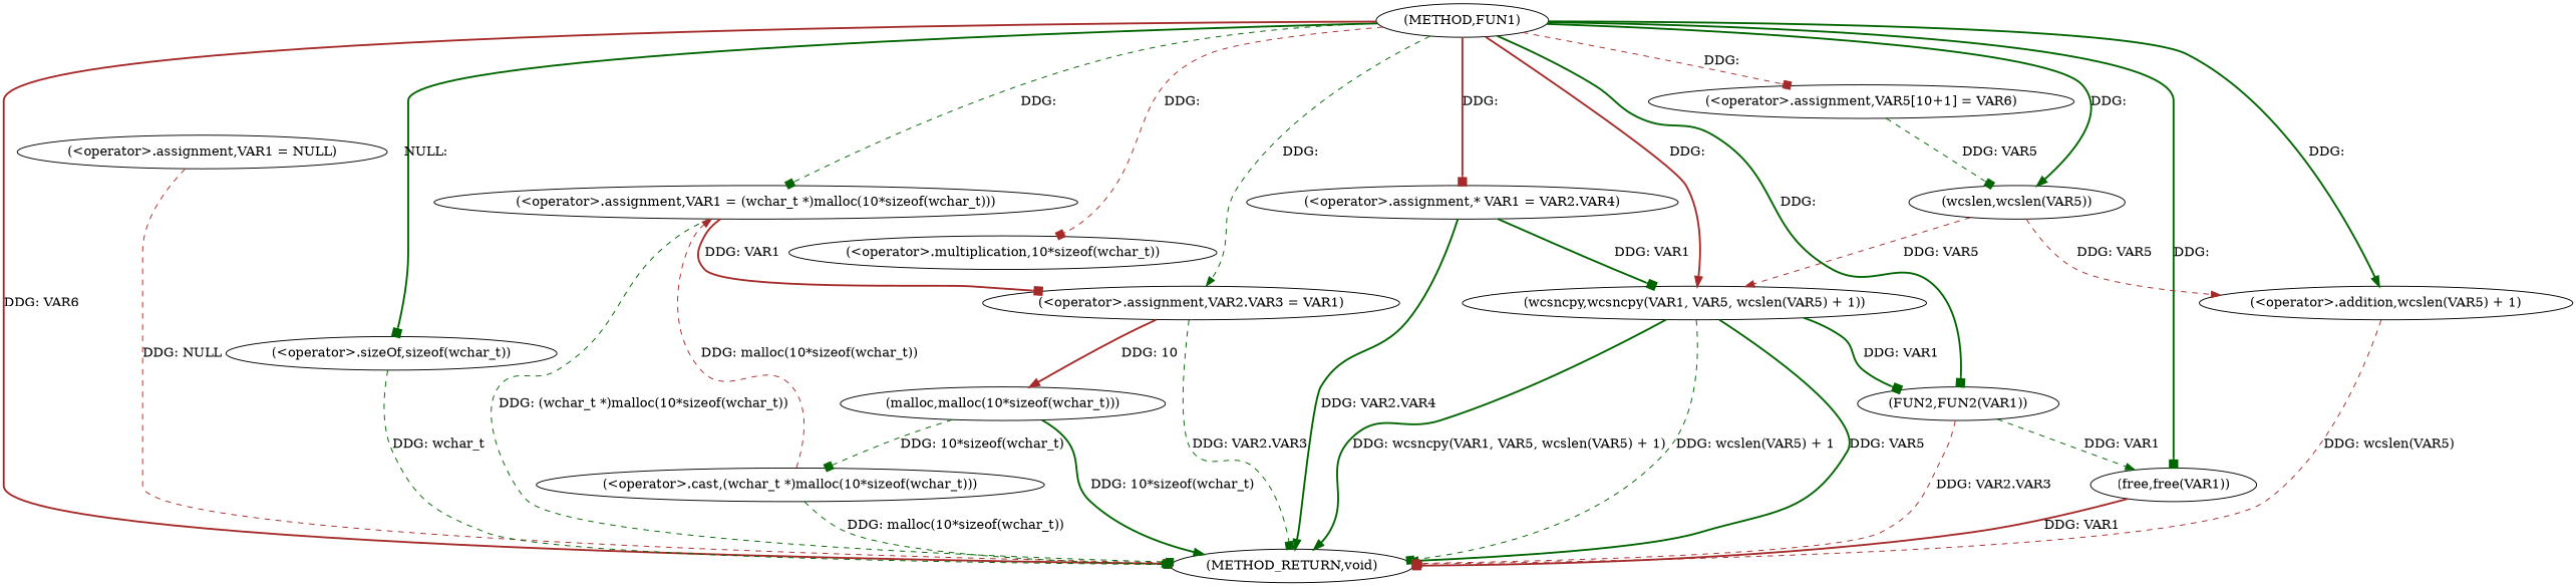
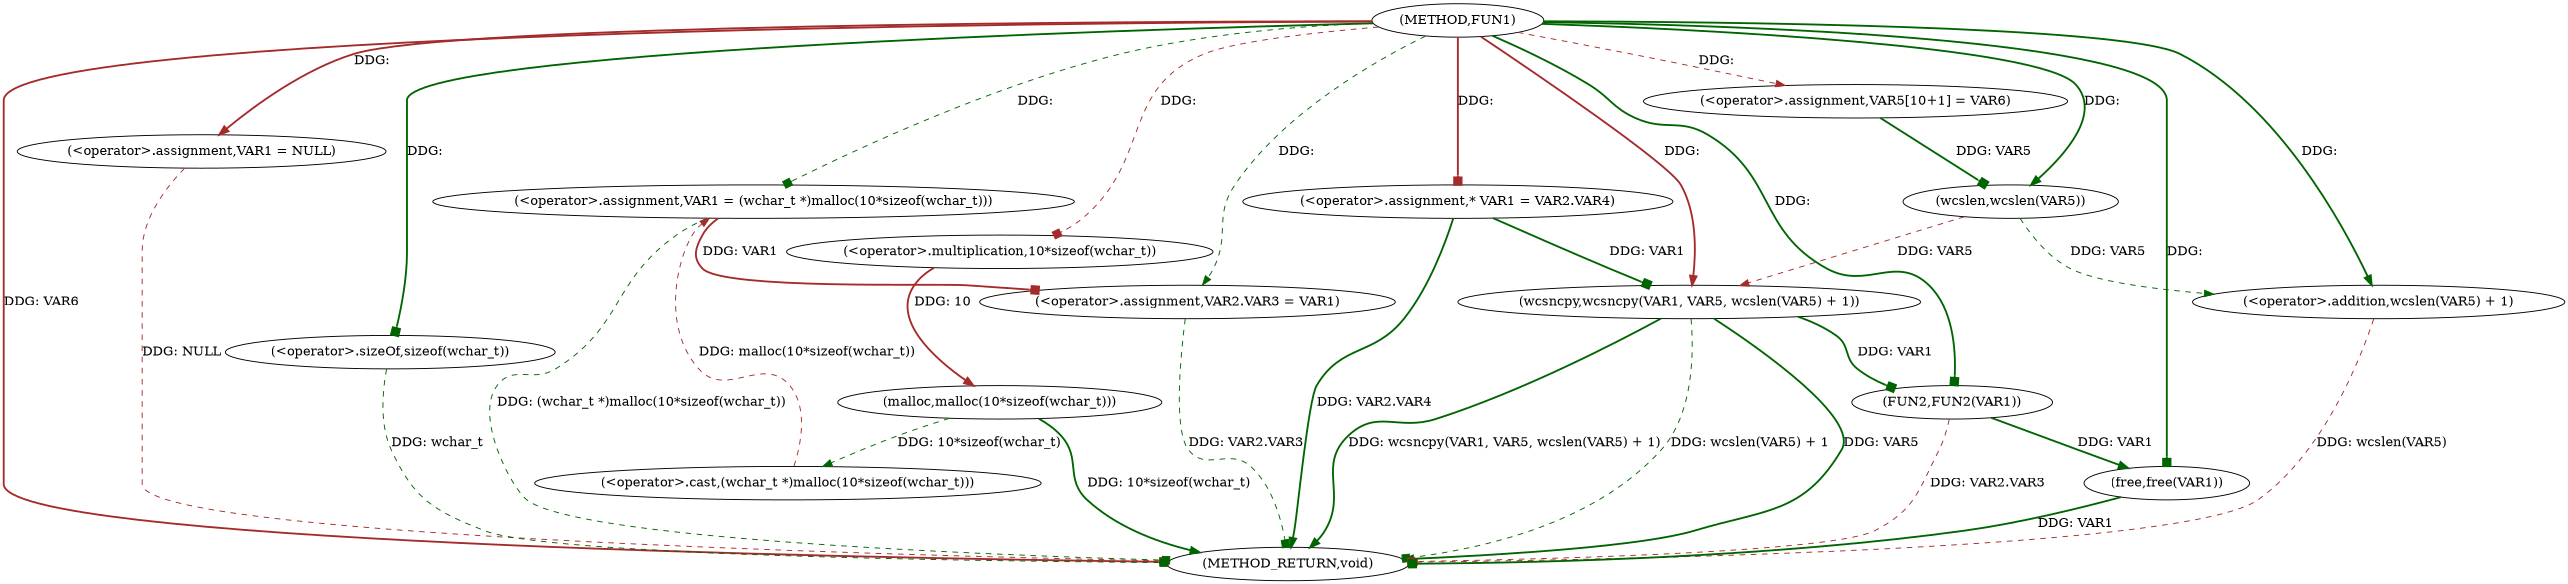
  digraph {
    edge [arrowhead=normal color=darkgreen style=bold]
    n1 [label="(METHOD,FUN1)"]
    n2 [label="(<operator>.assignment,VAR1 = NULL)"]
    n3 [label="(<operator>.assignment,VAR1 = (wchar_t *)malloc(10*sizeof(wchar_t)))"]
    n4 [label="(<operator>.multiplication,10*sizeof(wchar_t))"]
    n5 [label="(<operator>.sizeOf,sizeof(wchar_t))"]
    n6 [label="(<operator>.assignment,VAR2.VAR3 = VAR1)"]
    n7 [label="(<operator>.assignment,* VAR1 = VAR2.VAR4)"]
    n8 [label="(<operator>.assignment,VAR5[10+1] = VAR6)"]
    n9 [label="(wcsncpy,wcsncpy(VAR1, VAR5, wcslen(VAR5) + 1))"]
    n10 [label="(<operator>.addition,wcslen(VAR5) + 1)"]
    n11 [label="(wcslen,wcslen(VAR5))"]
    n12 [label="(FUN2,FUN2(VAR1))"]
    n13 [label="(free,free(VAR1))"]
    n14 [label="(METHOD_RETURN,void)"]
    n15 [label="(malloc,malloc(10*sizeof(wchar_t)))"]
    n16 [label="(<operator>.cast,(wchar_t *)malloc(10*sizeof(wchar_t)))"]
+   n1 -> n2 [color=brown label="DDG: "]
    n1 -> n3 [arrowhead=box label="DDG: " style=dashed]
    n1 -> n4 [arrowhead=box color=brown label="DDG: " style=dashed]
-   n1 -> n5 [arrowhead=box label="NULL: "]
+   n1 -> n5 [arrowhead=box label="DDG: "]
    n1 -> n6 [label="DDG: " style=dashed]
    n1 -> n7 [arrowhead=box color=brown label="DDG: "]
-   n1 -> n8 [arrowhead=box color=brown label="DDG: " style=dashed]
+   n1 -> n8 [color=brown label="DDG: " style=dashed]
    n1 -> n9 [color=brown label="DDG: "]
    n1 -> n10 [label="DDG: "]
    n1 -> n11 [label="DDG: "]
    n1 -> n12 [arrowhead=box label="DDG: "]
    n1 -> n13 [arrowhead=box label="DDG: "]
    n1 -> n14 [arrowhead=box color=brown label="DDG: VAR6"]
    n2 -> n14 [color=brown label="DDG: NULL" style=dashed]
    n3 -> n6 [arrowhead=box color=brown label="DDG: VAR1"]
    n3 -> n14 [arrowhead=box label="DDG: (wchar_t *)malloc(10*sizeof(wchar_t))" style=dashed]
-   n6 -> n15 [color=brown label="DDG: 10"]
+   n4 -> n15 [color=brown label="DDG: 10"]
    n5 -> n14 [arrowhead=box label="DDG: wchar_t" style=dashed]
    n6 -> n14 [arrowhead=box label="DDG: VAR2.VAR3" style=dashed]
    n7 -> n9 [arrowhead=box label="DDG: VAR1"]
    n7 -> n14 [label="DDG: VAR2.VAR4"]
-   n8 -> n11 [arrowhead=box label="DDG: VAR5" style=dashed]
+   n8 -> n11 [arrowhead=box label="DDG: VAR5"]
    n9 -> n12 [arrowhead=box label="DDG: VAR1"]
    n9 -> n14 [label="DDG: VAR5"]
    n9 -> n14 [label="DDG: wcsncpy(VAR1, VAR5, wcslen(VAR5) + 1)"]
    n9 -> n14 [arrowhead=box label="DDG: wcslen(VAR5) + 1" style=dashed]
    n10 -> n14 [color=brown label="DDG: wcslen(VAR5)" style=dashed]
    n11 -> n9 [color=brown label="DDG: VAR5" style=dashed]
-   n11 -> n10 [color=brown label="DDG: VAR5" style=dashed]
-   n12 -> n13 [label="DDG: VAR1" style=dashed]
+   n11 -> n10 [label="DDG: VAR5" style=dashed]
+   n12 -> n13 [label="DDG: VAR1"]
    n12 -> n14 [arrowhead=box color=brown label="DDG: VAR2.VAR3" style=dashed]
-   n13 -> n14 [arrowhead=box color=brown label="DDG: VAR1"]
+   n13 -> n14 [arrowhead=box label="DDG: VAR1"]
    n15 -> n14 [label="DDG: 10*sizeof(wchar_t)"]
-   n15 -> n16 [arrowhead=box label="DDG: 10*sizeof(wchar_t)" style=dashed]
+   n15 -> n16 [label="DDG: 10*sizeof(wchar_t)" style=dashed]
    n16 -> n3 [color=brown label="DDG: malloc(10*sizeof(wchar_t))" style=dashed]
-   n16 -> n14 [label="DDG: malloc(10*sizeof(wchar_t))" style=dashed]
  }
